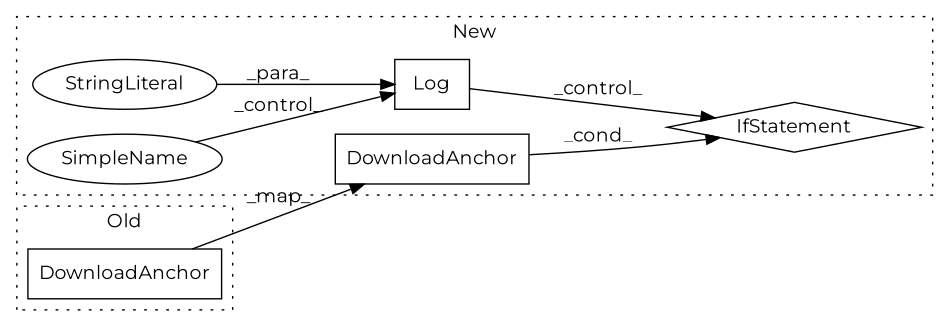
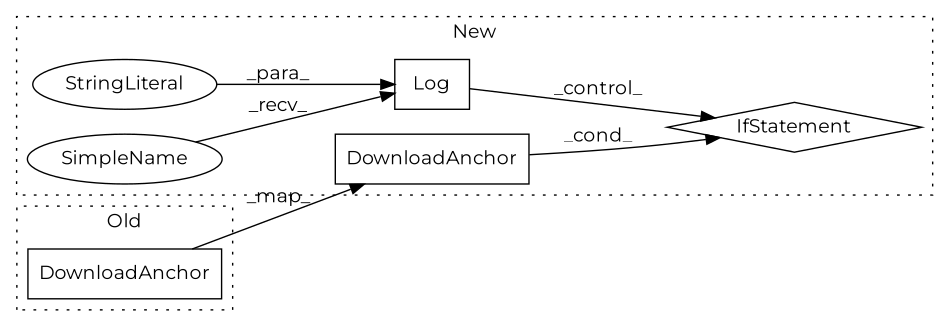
  digraph {
    fontname=Montserrat
    rankdir=LR
    node [a=32 fontname=Montserrat l="15,1" shape=box]
    edge [fontname=Montserrat]
    n1 [label=DownloadAnchor s="8813,8869"]
    n2 [l="4,1" label=Log s="8993,9034"]
    n3 [a=25 l="4,10" label=IfStatement s="8797,8870" shape=diamond]
    n4 [a=45 l=37 label=StringLiteral s=8997 shape=ellipse]
    n5 [a=42 l=5 label=SimpleName s=8987 shape=ellipse]
    n6 [label=DownloadAnchor s="6617,6673"]
    subgraph cluster_1 {
      label=New
      style=dotted
      n1
      n2
      n3
      n4
      n5
    }
    subgraph cluster_2 {
      label=Old
      style=dotted
      n6
    }
    n1 -> n3 [label=_cond_]
    n2 -> n3 [label=_control_]
    n4 -> n2 [label=_para_]
-   n5 -> n2 [label=_control_]
+   n5 -> n2 [label=_recv_]
    n6 -> n1 [label=_map_]
  }
